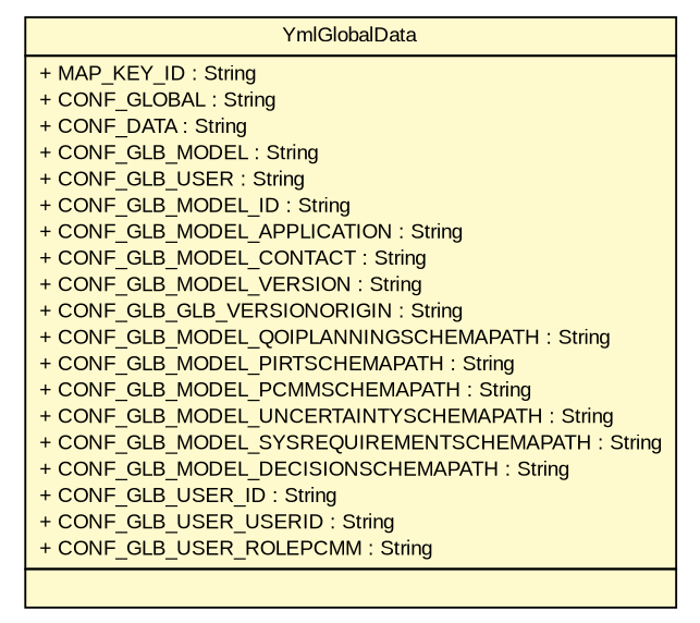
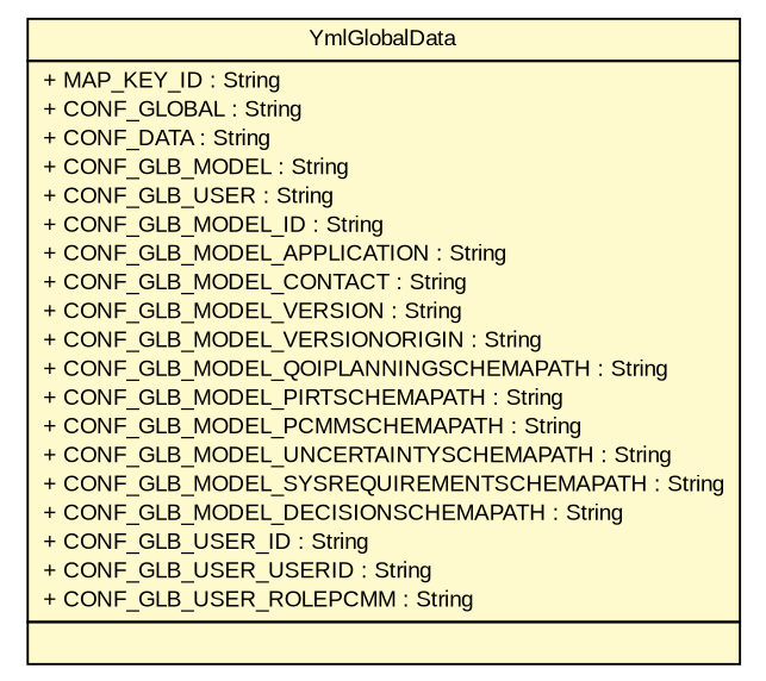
  digraph {
    nodesep=0.25
    ranksep=0.5
-   n1 [fontcolor=black fontname=arial fontsize=10.0 label=<<table title="gov.sandia.cf.application.configuration.YmlGlobalData" border="0" cellborder="1" cellspacing="0" cellpadding="2" port="p" bgcolor="lemonChiffon" href="./YmlGlobalData.html"> 		<tr><td><table border="0" cellspacing="0" cellpadding="1"> <tr><td align="center" balign="center"> YmlGlobalData </td></tr> 		</table></td></tr> 		<tr><td><table border="0" cellspacing="0" cellpadding="1"> <tr><td align="left" balign="left"> + MAP_KEY_ID : String </td></tr> <tr><td align="left" balign="left"> + CONF_GLOBAL : String </td></tr> <tr><td align="left" balign="left"> + CONF_DATA : String </td></tr> <tr><td align="left" balign="left"> + CONF_GLB_MODEL : String </td></tr> <tr><td align="left" balign="left"> + CONF_GLB_USER : String </td></tr> <tr><td align="left" balign="left"> + CONF_GLB_MODEL_ID : String </td></tr> <tr><td align="left" balign="left"> + CONF_GLB_MODEL_APPLICATION : String </td></tr> <tr><td align="left" balign="left"> + CONF_GLB_MODEL_CONTACT : String </td></tr> <tr><td align="left" balign="left"> + CONF_GLB_MODEL_VERSION : String </td></tr> <tr><td align="left" balign="left"> + CONF_GLB_GLB_VERSIONORIGIN : String </td></tr> <tr><td align="left" balign="left"> + CONF_GLB_MODEL_QOIPLANNINGSCHEMAPATH : String </td></tr> <tr><td align="left" balign="left"> + CONF_GLB_MODEL_PIRTSCHEMAPATH : String </td></tr> <tr><td align="left" balign="left"> + CONF_GLB_MODEL_PCMMSCHEMAPATH : String </td></tr> <tr><td align="left" balign="left"> + CONF_GLB_MODEL_UNCERTAINTYSCHEMAPATH : String </td></tr> <tr><td align="left" balign="left"> + CONF_GLB_MODEL_SYSREQUIREMENTSCHEMAPATH : String </td></tr> <tr><td align="left" balign="left"> + CONF_GLB_MODEL_DECISIONSCHEMAPATH : String </td></tr> <tr><td align="left" balign="left"> + CONF_GLB_USER_ID : String </td></tr> <tr><td align="left" balign="left"> + CONF_GLB_USER_USERID : String </td></tr> <tr><td align="left" balign="left"> + CONF_GLB_USER_ROLEPCMM : String </td></tr> 		</table></td></tr> 		<tr><td><table border="0" cellspacing="0" cellpadding="1"> <tr><td align="left" balign="left">  </td></tr> 		</table></td></tr> 		</table>> shape=plaintext]
+   n1 [fontcolor=black fontname=arial fontsize=10.0 label=<<table title="gov.sandia.cf.application.configuration.YmlGlobalData" border="0" cellborder="1" cellspacing="0" cellpadding="2" port="p" bgcolor="lemonChiffon" href="./YmlGlobalData.html"> 		<tr><td><table border="0" cellspacing="0" cellpadding="1"> <tr><td align="center" balign="center"> YmlGlobalData </td></tr> 		</table></td></tr> 		<tr><td><table border="0" cellspacing="0" cellpadding="1"> <tr><td align="left" balign="left"> + MAP_KEY_ID : String </td></tr> <tr><td align="left" balign="left"> + CONF_GLOBAL : String </td></tr> <tr><td align="left" balign="left"> + CONF_DATA : String </td></tr> <tr><td align="left" balign="left"> + CONF_GLB_MODEL : String </td></tr> <tr><td align="left" balign="left"> + CONF_GLB_USER : String </td></tr> <tr><td align="left" balign="left"> + CONF_GLB_MODEL_ID : String </td></tr> <tr><td align="left" balign="left"> + CONF_GLB_MODEL_APPLICATION : String </td></tr> <tr><td align="left" balign="left"> + CONF_GLB_MODEL_CONTACT : String </td></tr> <tr><td align="left" balign="left"> + CONF_GLB_MODEL_VERSION : String </td></tr> <tr><td align="left" balign="left"> + CONF_GLB_MODEL_VERSIONORIGIN : String </td></tr> <tr><td align="left" balign="left"> + CONF_GLB_MODEL_QOIPLANNINGSCHEMAPATH : String </td></tr> <tr><td align="left" balign="left"> + CONF_GLB_MODEL_PIRTSCHEMAPATH : String </td></tr> <tr><td align="left" balign="left"> + CONF_GLB_MODEL_PCMMSCHEMAPATH : String </td></tr> <tr><td align="left" balign="left"> + CONF_GLB_MODEL_UNCERTAINTYSCHEMAPATH : String </td></tr> <tr><td align="left" balign="left"> + CONF_GLB_MODEL_SYSREQUIREMENTSCHEMAPATH : String </td></tr> <tr><td align="left" balign="left"> + CONF_GLB_MODEL_DECISIONSCHEMAPATH : String </td></tr> <tr><td align="left" balign="left"> + CONF_GLB_USER_ID : String </td></tr> <tr><td align="left" balign="left"> + CONF_GLB_USER_USERID : String </td></tr> <tr><td align="left" balign="left"> + CONF_GLB_USER_ROLEPCMM : String </td></tr> 		</table></td></tr> 		<tr><td><table border="0" cellspacing="0" cellpadding="1"> <tr><td align="left" balign="left">  </td></tr> 		</table></td></tr> 		</table>> shape=plaintext]
  }
